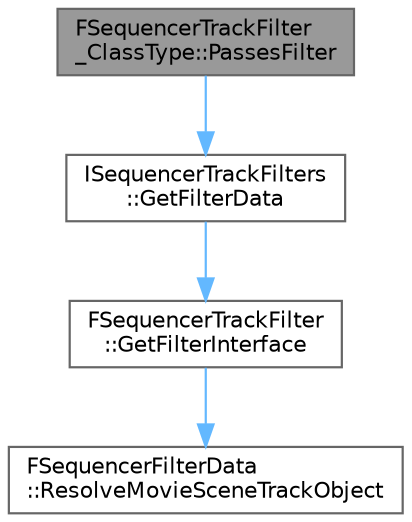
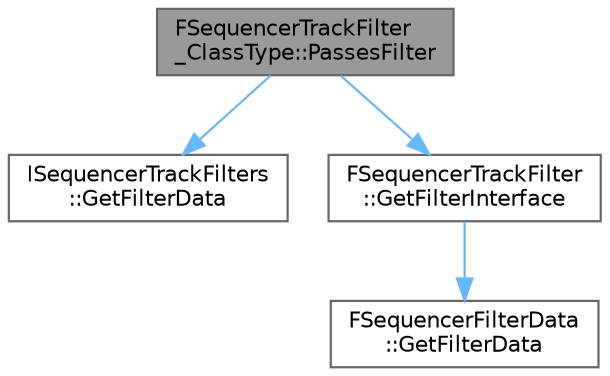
  digraph {
    rankdir=TB
    node [color=grey40 fillcolor=white fontname=Helvetica fontsize=10 shape=box style=filled]
    edge [color=steelblue1 fontname=Helvetica fontsize=10 labelfontname=Helvetica labelfontsize=10 style=solid]
    n1 [color=gray40 fillcolor=grey60 fontcolor=black height=0.2 label="FSequencerTrackFilter\l_ClassType::PassesFilter" width=0.4]
    n2 [height=0.2 label="ISequencerTrackFilters\l::GetFilterData" width=0.4]
    n3 [height=0.2 label="FSequencerTrackFilter\l::GetFilterInterface" width=0.4]
-   n4 [height=0.2 label="FSequencerFilterData\l::ResolveMovieSceneTrackObject" width=0.4]
+   n4 [height=0.2 label="FSequencerFilterData\l::GetFilterData" width=0.4]
    n1 -> n2
-   n2 -> n3
+   n1 -> n3
    n3 -> n4
  }
